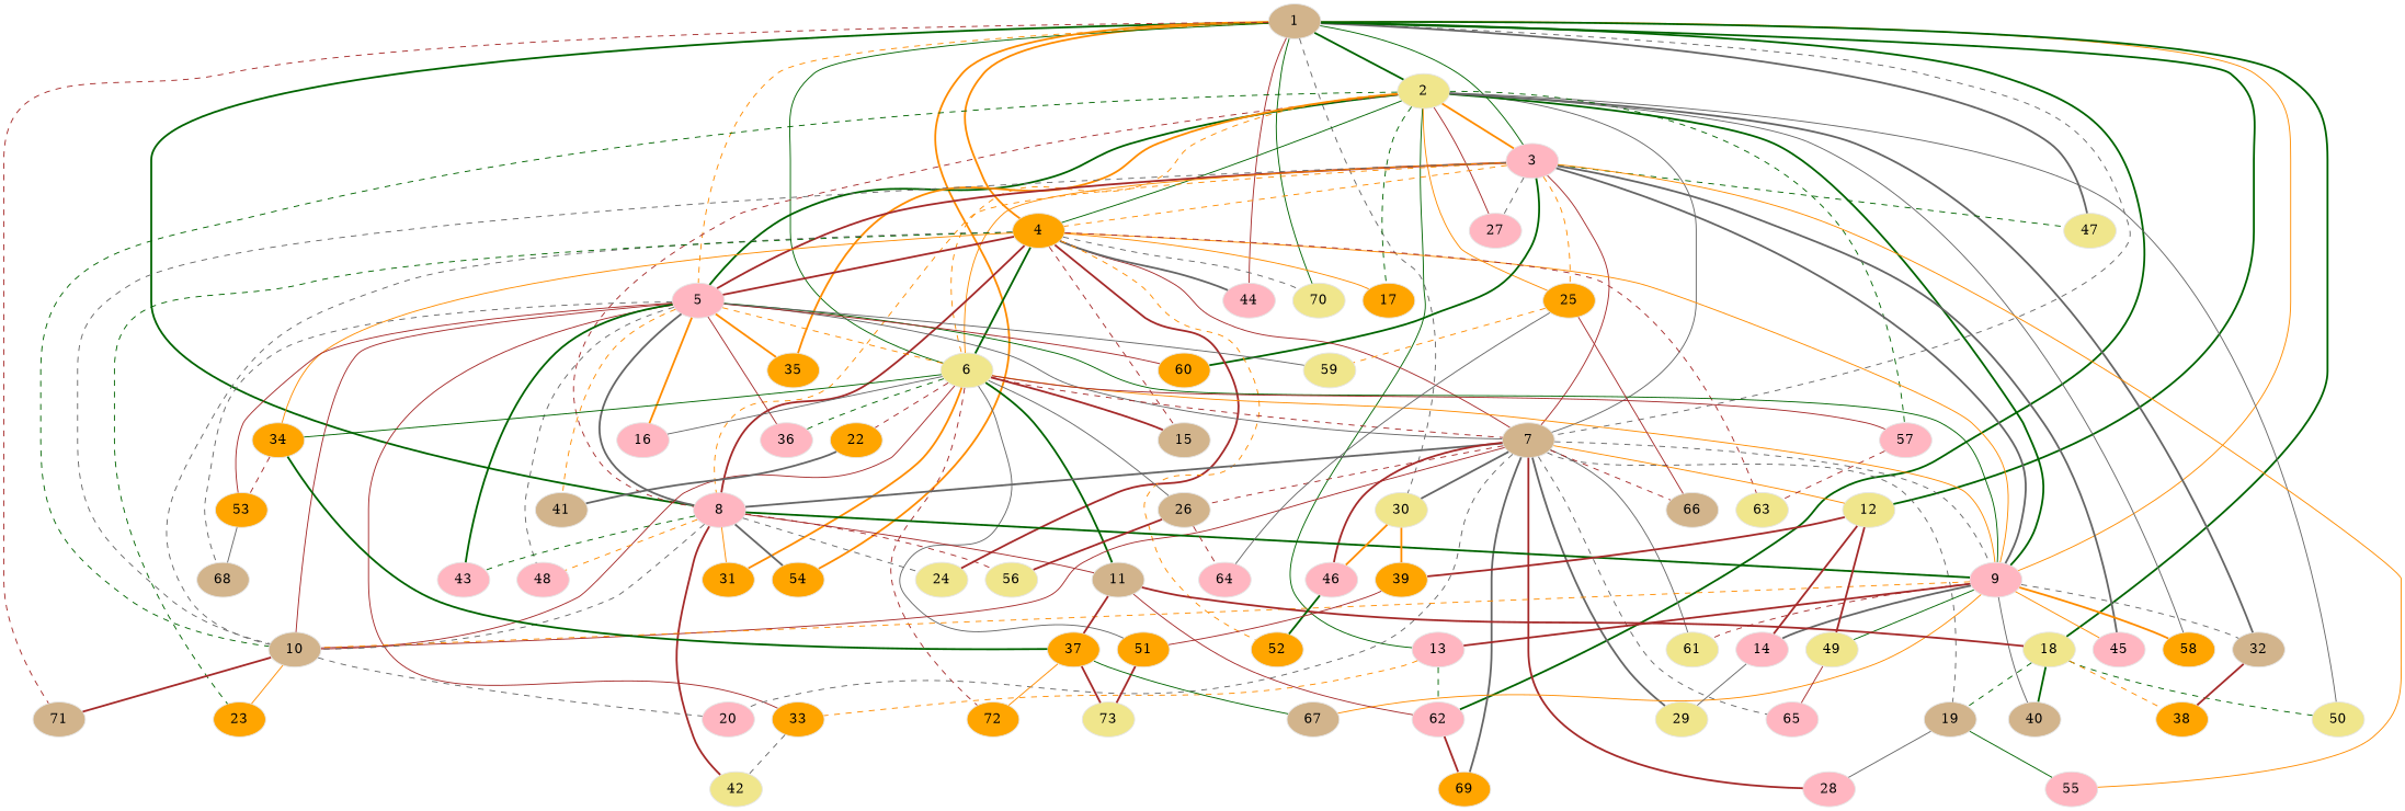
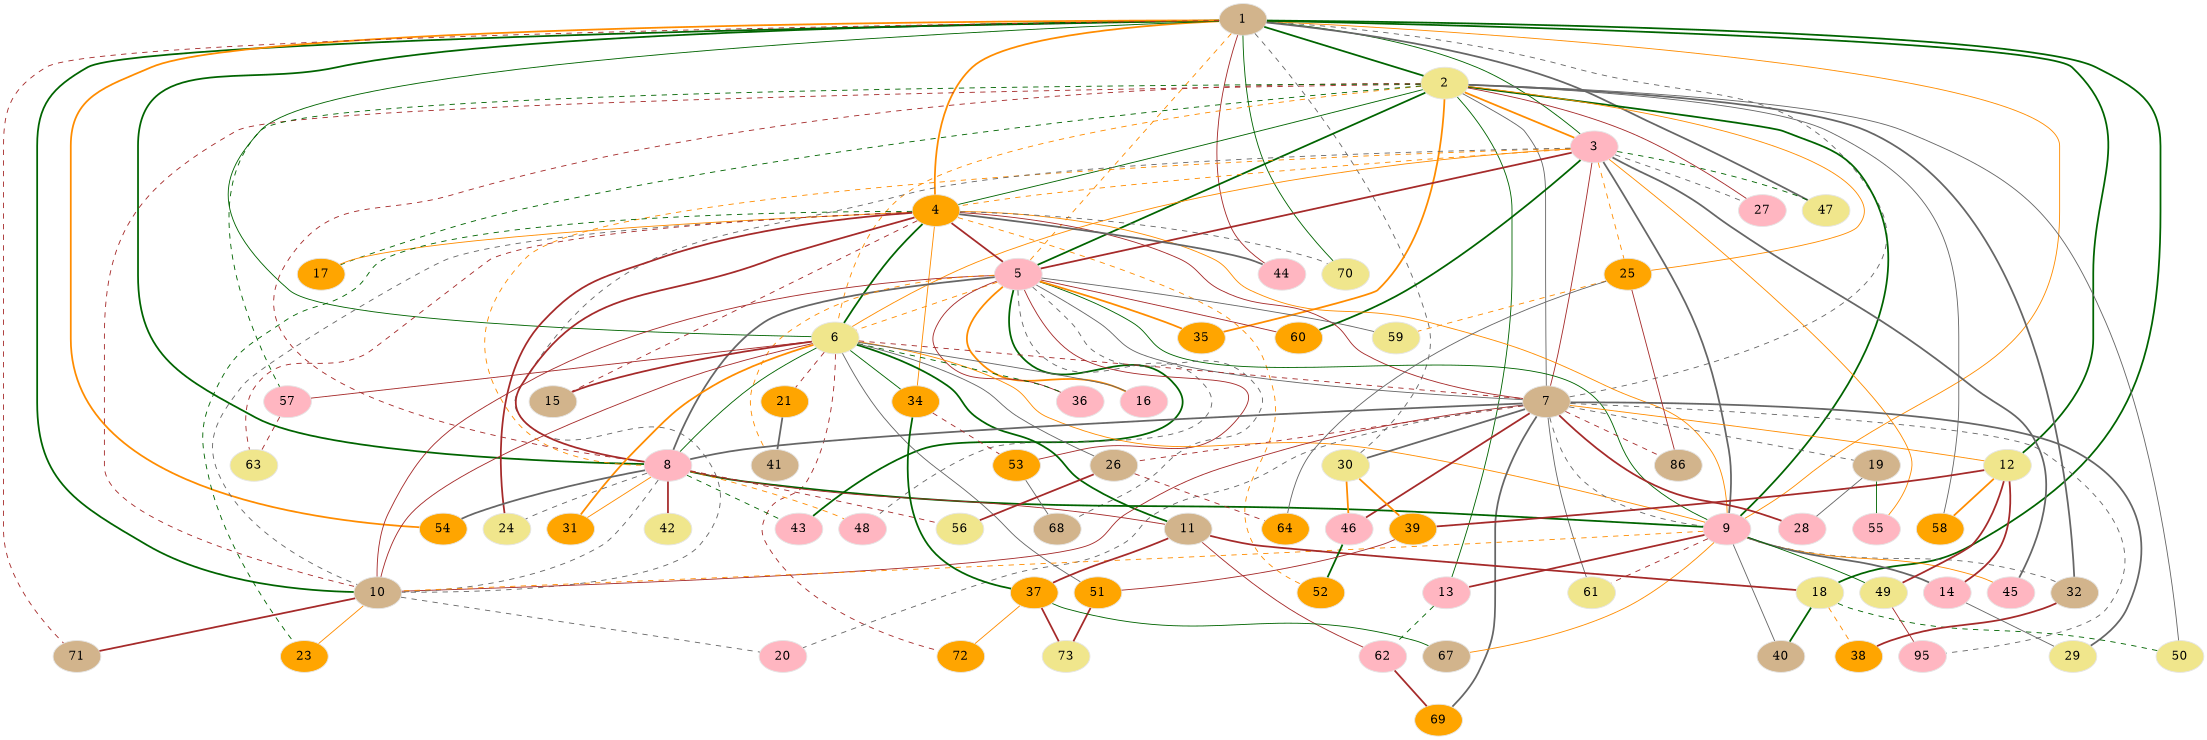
  graph {
    node [color=gray90 fillcolor=lightpink style=filled]
    edge [color=brown style=bold]
    1 [fillcolor=tan]
    2 [fillcolor=khaki]
    3
    4 [fillcolor=orange]
    5
    6 [fillcolor=khaki]
    7 [fillcolor=tan]
    8
    9
    10 [fillcolor=tan]
    12 [fillcolor=khaki]
    18 [fillcolor=khaki]
    30 [fillcolor=khaki]
    44
    47 [fillcolor=khaki]
    54 [fillcolor=orange]
    70 [fillcolor=khaki]
    71 [fillcolor=tan]
    13
    17 [fillcolor=orange]
    25 [fillcolor=orange]
    27
    32 [fillcolor=tan]
    35 [fillcolor=orange]
    50 [fillcolor=khaki]
    57
    58 [fillcolor=orange]
    45
    55
    60 [fillcolor=orange]
    15 [fillcolor=tan]
    23 [fillcolor=orange]
    24 [fillcolor=khaki]
    34 [fillcolor=orange]
    52 [fillcolor=orange]
    63 [fillcolor=khaki]
    16
-   33 [fillcolor=orange]
    36
    41 [fillcolor=tan]
    43
    48
    53 [fillcolor=orange]
    59 [fillcolor=khaki]
    68 [fillcolor=tan]
    11 [fillcolor=tan]
-   22 [fillcolor=orange]
+   22 [fillcolor=orange label=21]
    26 [fillcolor=tan]
    31 [fillcolor=orange]
    51 [fillcolor=orange]
    72 [fillcolor=orange]
    19 [fillcolor=tan]
    20
    28
    29 [fillcolor=khaki]
    46
    61 [fillcolor=khaki]
-   65
-   66 [fillcolor=tan]
+   65 [label=95]
+   66 [fillcolor=tan label=86]
    69 [fillcolor=orange]
    42 [fillcolor=khaki]
    56 [fillcolor=khaki]
    14
    40 [fillcolor=tan]
    49 [fillcolor=khaki]
    67 [fillcolor=tan]
    39 [fillcolor=orange]
    38 [fillcolor=orange]
    62
-   64
+   64 [fillcolor=orange]
    37 [fillcolor=orange]
    73 [fillcolor=khaki]
    1 -- 2 [color=darkgreen]
    1 -- 3 [color=darkgreen style=solid]
    1 -- 4 [color=darkorange]
    1 -- 5 [color=darkorange style=dashed]
    1 -- 6 [color=darkgreen style=solid]
    1 -- 7 [color=gray40 style=dashed]
    1 -- 8 [color=darkgreen]
    1 -- 9 [color=darkorange style=solid]
-   1 -- 62 [color=darkgreen]
+   1 -- 10 [color=darkgreen]
    1 -- 12 [color=darkgreen]
    1 -- 18 [color=darkgreen]
    1 -- 30 [color=gray40 style=dashed]
    1 -- 44 [style=solid]
    1 -- 47 [color=gray40]
    1 -- 54 [color=darkorange]
    1 -- 70 [color=darkgreen style=solid]
    1 -- 71 [style=dashed]
    2 -- 3 [color=darkorange]
    2 -- 4 [color=darkgreen style=solid]
    2 -- 5 [color=darkgreen]
    2 -- 6 [color=darkorange style=dashed]
    2 -- 7 [color=gray40 style=solid]
    2 -- 8 [style=dashed]
    2 -- 9 [color=darkgreen]
-   2 -- 10 [color=darkgreen style=dashed]
+   2 -- 10 [style=dashed]
    2 -- 13 [color=darkgreen style=solid]
    2 -- 17 [color=darkgreen style=dashed]
    2 -- 25 [color=darkorange style=solid]
    2 -- 27 [style=solid]
    2 -- 32 [color=gray40]
    2 -- 35 [color=darkorange]
    2 -- 50 [color=gray40 style=solid]
    2 -- 57 [color=darkgreen style=dashed]
    2 -- 58 [color=gray40 style=solid]
    3 -- 4 [color=darkorange style=dashed]
    3 -- 5
    3 -- 6 [color=darkorange style=solid]
    3 -- 7 [style=solid]
    3 -- 8 [color=darkorange style=dashed]
    3 -- 9 [color=gray40]
    3 -- 10 [color=gray40 style=dashed]
    3 -- 47 [color=darkgreen style=dashed]
    3 -- 25 [color=darkorange style=dashed]
    3 -- 27 [color=gray40 style=dashed]
    3 -- 45 [color=gray40]
    3 -- 55 [color=darkorange style=solid]
    3 -- 60 [color=darkgreen]
    4 -- 5
    4 -- 6 [color=darkgreen]
    4 -- 7 [style=solid]
    4 -- 8
    4 -- 9 [color=darkorange style=solid]
    4 -- 10 [color=gray40 style=dashed]
    4 -- 44 [color=gray40]
    4 -- 70 [color=gray40 style=dashed]
    4 -- 17 [color=darkorange style=solid]
    4 -- 15 [style=dashed]
    4 -- 23 [color=darkgreen style=dashed]
    4 -- 24
    4 -- 34 [color=darkorange style=solid]
    4 -- 52 [color=darkorange style=dashed]
    4 -- 63 [style=dashed]
    5 -- 6 [color=darkorange style=dashed]
    5 -- 7 [color=gray40 style=solid]
    5 -- 8 [color=gray40]
    5 -- 9 [color=darkgreen style=solid]
    5 -- 10 [style=solid]
    5 -- 35 [color=darkorange]
    5 -- 60 [style=solid]
    5 -- 16 [color=darkorange]
-   5 -- 33 [style=solid]
    5 -- 36 [style=solid]
    5 -- 41 [color=darkorange style=dashed]
    5 -- 43 [color=darkgreen]
    5 -- 48 [color=gray40 style=dashed]
    5 -- 53 [style=solid]
    5 -- 59 [color=gray40 style=solid]
    5 -- 68 [color=gray40 style=dashed]
    6 -- 7 [style=dashed]
+   6 -- 8 [color=darkgreen style=solid]
    6 -- 9 [color=darkorange style=solid]
    6 -- 10 [style=solid]
    6 -- 57 [style=solid]
    6 -- 15
    6 -- 34 [color=darkgreen style=solid]
    6 -- 16 [color=gray40 style=solid]
    6 -- 36 [color=darkgreen style=dashed]
    6 -- 11 [color=darkgreen]
    6 -- 22 [style=dashed]
    6 -- 26 [color=gray40 style=solid]
    6 -- 31 [color=darkorange]
    6 -- 51 [color=gray40 style=solid]
    6 -- 72 [style=dashed]
    7 -- 8 [color=gray40]
    7 -- 9 [color=gray40 style=dashed]
    7 -- 10 [style=solid]
    7 -- 12 [color=darkorange style=solid]
    7 -- 30 [color=gray40]
    7 -- 26 [style=dashed]
    7 -- 19 [color=gray40 style=dashed]
    7 -- 20 [color=gray40 style=dashed]
    7 -- 28
    7 -- 29 [color=gray40]
    7 -- 46
    7 -- 61 [color=gray40 style=solid]
    7 -- 65 [color=gray40 style=dashed]
    7 -- 66 [style=dashed]
    7 -- 69 [color=gray40]
    8 -- 9 [color=darkgreen]
    8 -- 10 [color=gray40 style=dashed]
    8 -- 54 [color=gray40]
    8 -- 24 [color=gray40 style=dashed]
    8 -- 43 [color=darkgreen style=dashed]
    8 -- 48 [color=darkorange style=dashed]
    8 -- 11 [style=solid]
    8 -- 31 [color=darkorange style=solid]
    8 -- 42
    8 -- 56 [style=dashed]
    9 -- 10 [color=darkorange style=dashed]
    9 -- 13
    9 -- 32 [color=gray40 style=dashed]
-   9 -- 58 [color=darkorange]
+   12 -- 58 [color=darkorange]
    9 -- 45 [color=darkorange style=solid]
    9 -- 61 [style=dashed]
    9 -- 14 [color=gray40]
    9 -- 40 [color=gray40 style=solid]
    9 -- 49 [color=darkgreen style=solid]
    9 -- 67 [color=darkorange style=solid]
    10 -- 71
    10 -- 23 [color=darkorange style=solid]
    10 -- 20 [color=gray40 style=dashed]
    12 -- 14
    12 -- 49
    12 -- 39
    18 -- 50 [color=darkgreen style=dashed]
-   18 -- 19 [color=darkgreen style=dashed]
    18 -- 40 [color=darkgreen]
    18 -- 38 [color=darkorange style=dashed]
    30 -- 46 [color=darkorange]
    30 -- 39 [color=darkorange]
-   13 -- 33 [color=darkorange style=dashed]
    13 -- 62 [color=darkgreen style=dashed]
    25 -- 59 [color=darkorange style=dashed]
    25 -- 66 [style=solid]
    25 -- 64 [color=gray40 style=solid]
    32 -- 38
    57 -- 63 [style=dashed]
    34 -- 53 [style=dashed]
    34 -- 37 [color=darkgreen]
-   33 -- 42 [color=gray40 style=dashed]
    53 -- 68 [color=gray40 style=solid]
    11 -- 18
    11 -- 62 [style=solid]
    11 -- 37
    22 -- 41 [color=gray40]
    26 -- 56
    26 -- 64 [style=dashed]
    51 -- 73
    19 -- 55 [color=darkgreen style=solid]
    19 -- 28 [color=gray40 style=solid]
    46 -- 52 [color=darkgreen]
    14 -- 29 [color=gray40 style=solid]
    49 -- 65 [style=solid]
    39 -- 51 [style=solid]
    62 -- 69
    37 -- 72 [color=darkorange style=solid]
    37 -- 67 [color=darkgreen style=solid]
    37 -- 73
  }
